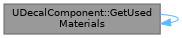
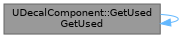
  digraph {
    rankdir=TB
-   n1 [color=gray40 fillcolor=grey60 fontcolor=black fontname=Helvetica fontsize=10 height=0.2 label="UDecalComponent::GetUsed\lMaterials" shape=box style=filled width=0.4]
+   n1 [color=gray40 fillcolor=grey60 fontcolor=black fontname=Helvetica fontsize=10 height=0.2 label="UDecalComponent::GetUsed\lGetUsed" shape=box style=filled width=0.4]
    n1 -> n1 [color=steelblue1 fontname=Helvetica fontsize=10 labelfontname=Helvetica labelfontsize=10 style=solid]
  }
